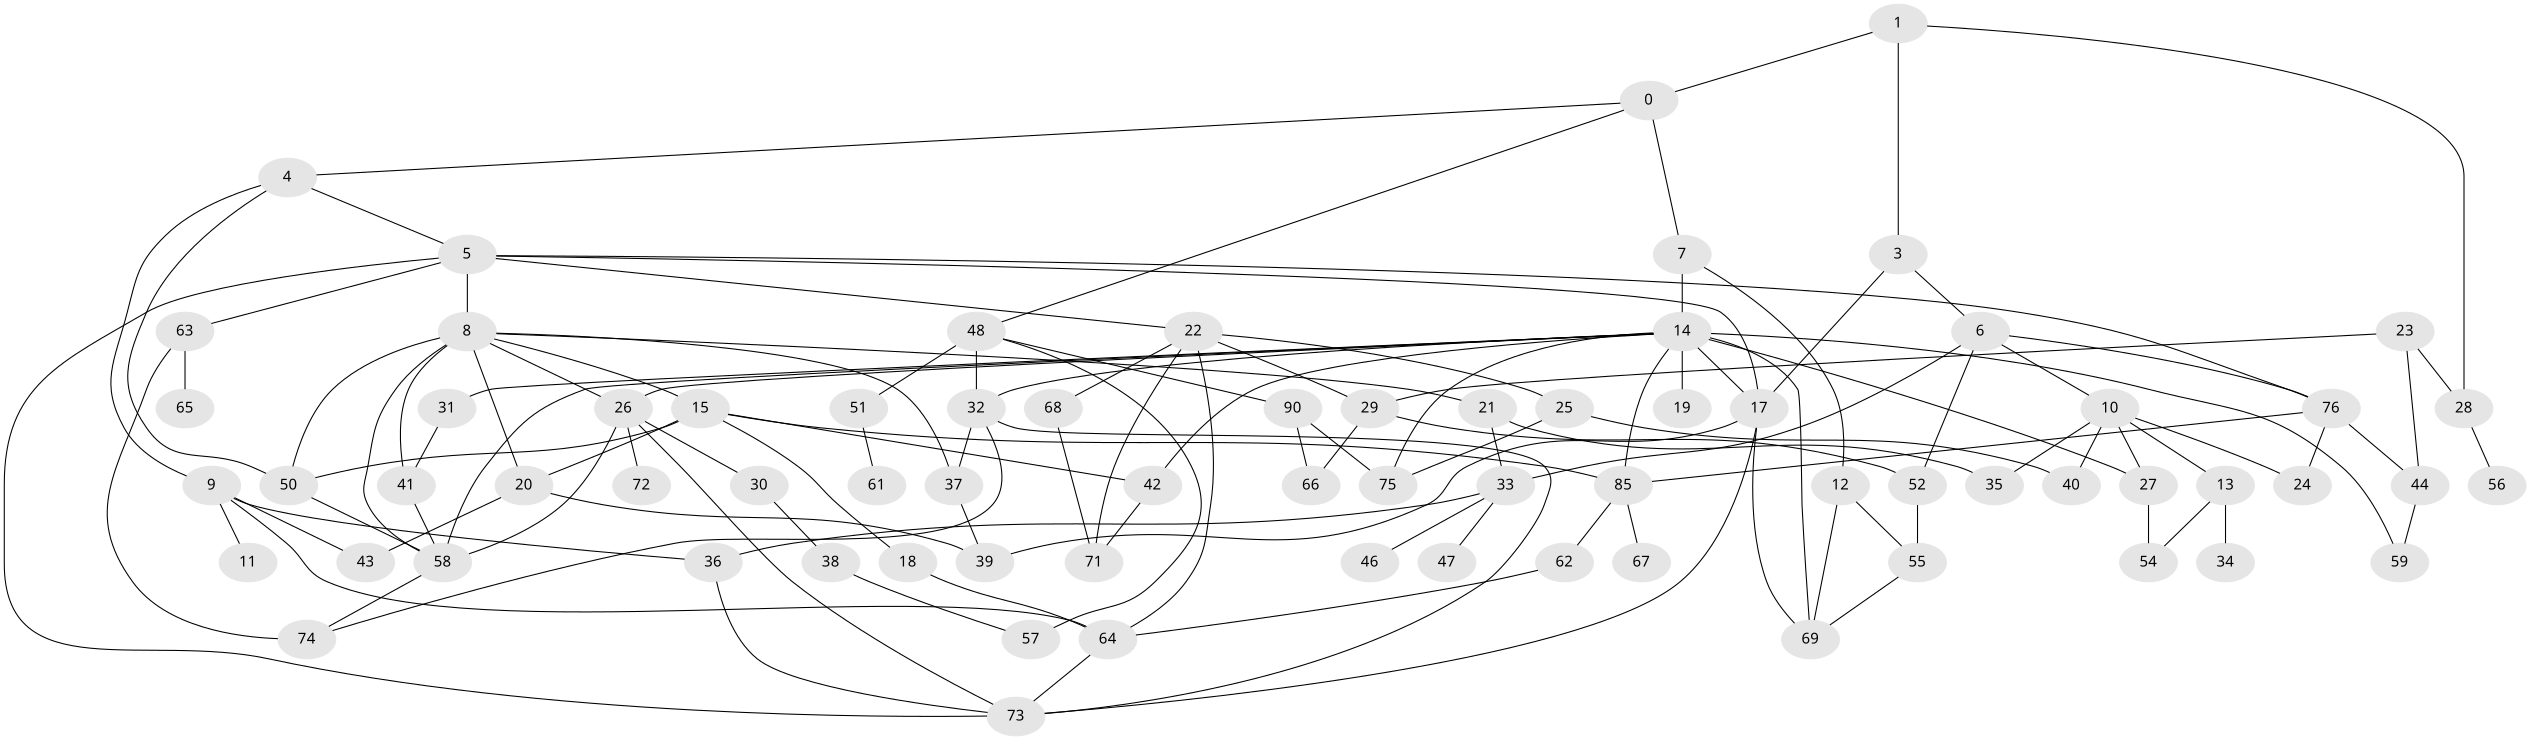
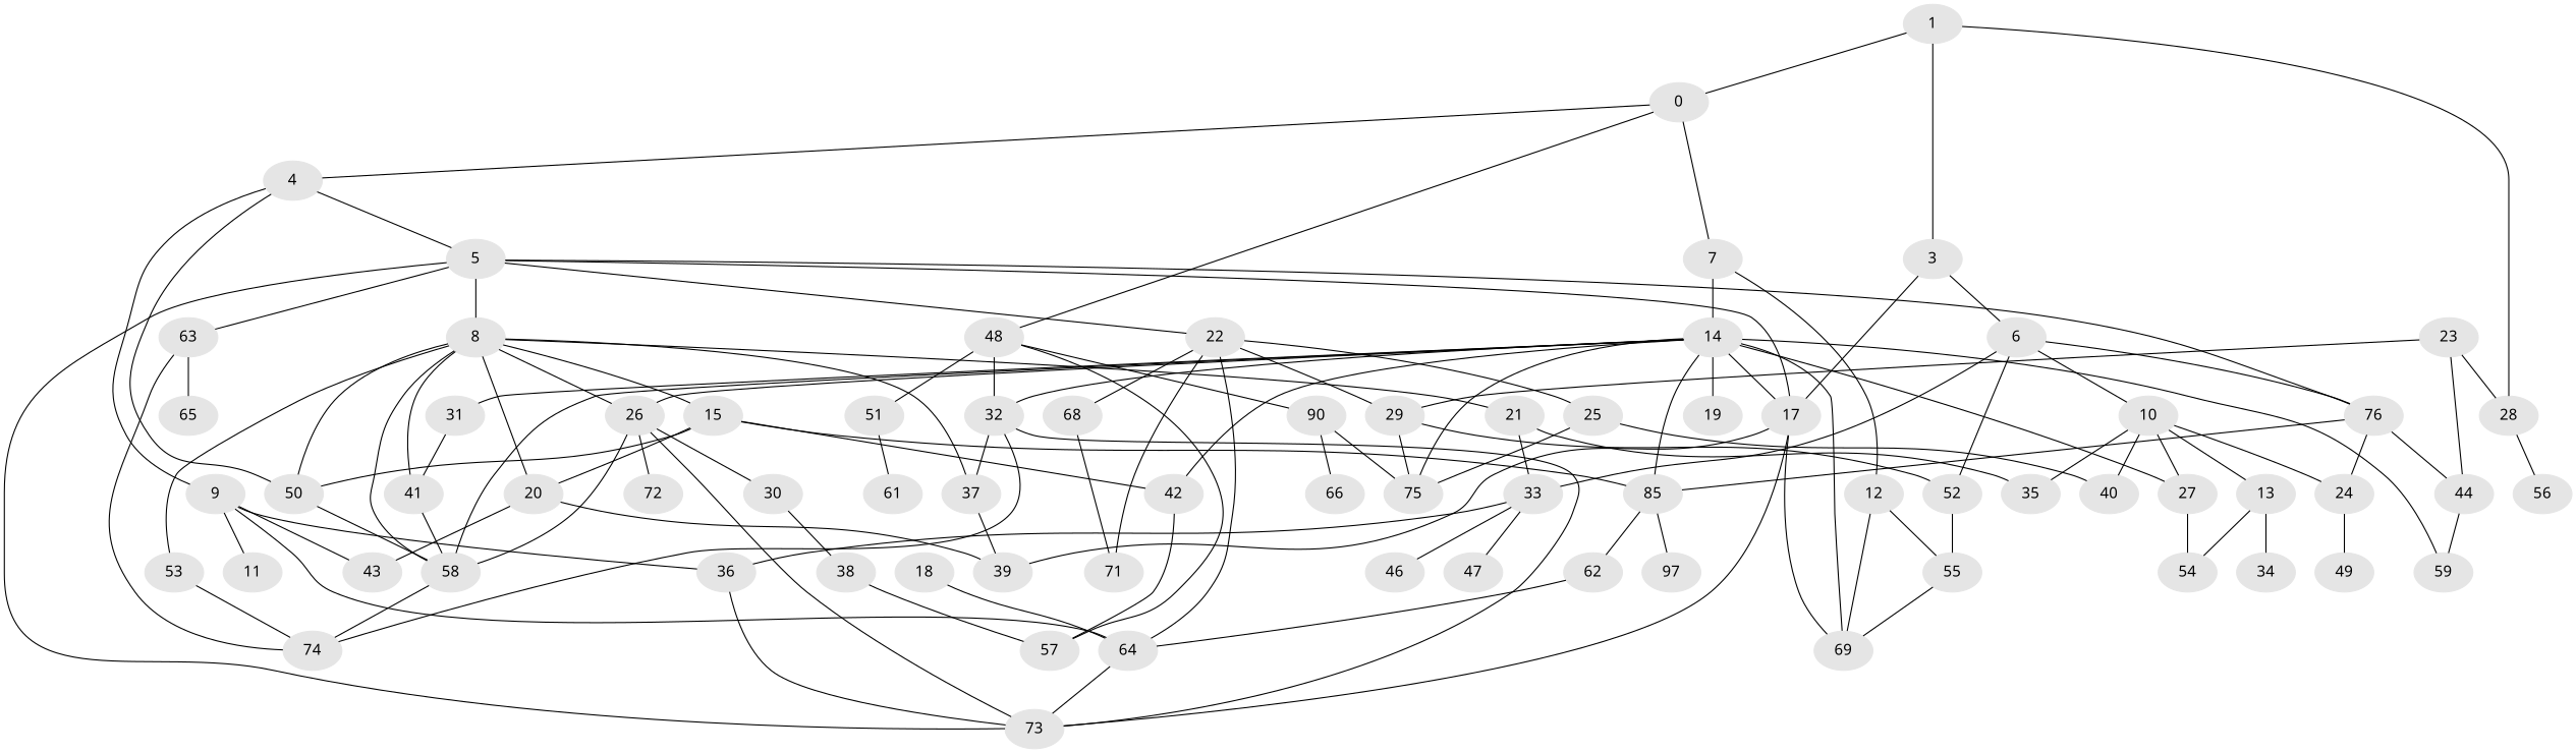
  graph {
    fontname="Noto Sans"
    node [color=gray90 fontname="Noto Sans" style=filled]
    edge [fontname="Noto Sans" weight=1.0]
    n1 [label=0]
    1
    3
    28
    4
    7
    48
    6
    17
    56
    5
    9
    50
    12
    14
    32
    57
    51
    n19 [label=90]
    n20 [label=76]
    10
    33
    52
    73
    69
    39
    8
    22
    63
    11
    36
    43
    64
    58
    15
    20
    21
    26
    37
    41
+   53
    24
    n43 [label=85]
    44
    25
    29
    68
    71
    74
    65
    13
    27
    35
    40
    46
    47
    55
    19
    31
    42
    59
    n62 [label=75]
    23
    18
    30
    72
    34
    54
+   49
    62
-   67
+   67 [label=97]
    66
    38
    61
    n1 -- 4
    n1 -- 7
    n1 -- 48
    1 -- n1
    1 -- 3
    1 -- 28
    3 -- 6
    3 -- 17
    28 -- 56
    4 -- 5
    4 -- 9
    4 -- 50
    7 -- 12
    7 -- 14
    48 -- 32
    48 -- 57
    48 -- 51 [weight=3.0]
    48 -- n19
    6 -- n20
    6 -- 10
    6 -- 33
    6 -- 52
    17 -- 73
    17 -- 69
    17 -- 39
    5 -- 17
    5 -- n20
    5 -- 73
    5 -- 8
    5 -- 22
    5 -- 63
    9 -- 11
    9 -- 36
    9 -- 43
    9 -- 64
    50 -- 58
    12 -- 69
    12 -- 55
    14 -- 17
    14 -- 32
    14 -- 69
    14 -- 58
    14 -- 26
    14 -- n43
    14 -- 27
    14 -- 19 [weight=6.0]
    14 -- 31
    14 -- 42
    14 -- 59
    14 -- n62
    32 -- 73
    32 -- 37
    32 -- 74
    51 -- 61 [weight=2.0]
    n19 -- n62
    n19 -- 66
    n20 -- 24
    n20 -- n43
    n20 -- 44
    10 -- 24
    10 -- 13
    10 -- 27
    10 -- 35
    10 -- 40
    33 -- 36
    33 -- 46
    33 -- 47
    52 -- 55 [weight=3.0]
    8 -- 50
    8 -- 58
    8 -- 15
    8 -- 20
    8 -- 21
    8 -- 26
    8 -- 37
    8 -- 41 [weight=2.0]
+   8 -- 53
    22 -- 64
    22 -- 25
    22 -- 29 [weight=2.0]
    22 -- 68
    22 -- 71
    63 -- 74
    63 -- 65
    36 -- 73
    64 -- 73
    58 -- 74
    15 -- 50
    15 -- 20 [weight=3.0]
    15 -- n43
    15 -- 42
-   15 -- 18
    20 -- 39
    20 -- 43
    21 -- 33
    21 -- 35
    26 -- 73
    26 -- 58
    26 -- 30
    26 -- 72
    37 -- 39
    41 -- 58
+   53 -- 74
+   24 -- 49
    n43 -- 62
    n43 -- 67
    44 -- 59
    25 -- 40
    25 -- n62
    29 -- 52
-   29 -- 66
+   29 -- n62
    68 -- 71
    13 -- 34
    13 -- 54
    27 -- 54
    55 -- 69
    31 -- 41
-   42 -- 71
+   42 -- 57
    23 -- 28
    23 -- 44
    23 -- 29
    18 -- 64
    30 -- 38
    62 -- 64
    38 -- 57
  }
